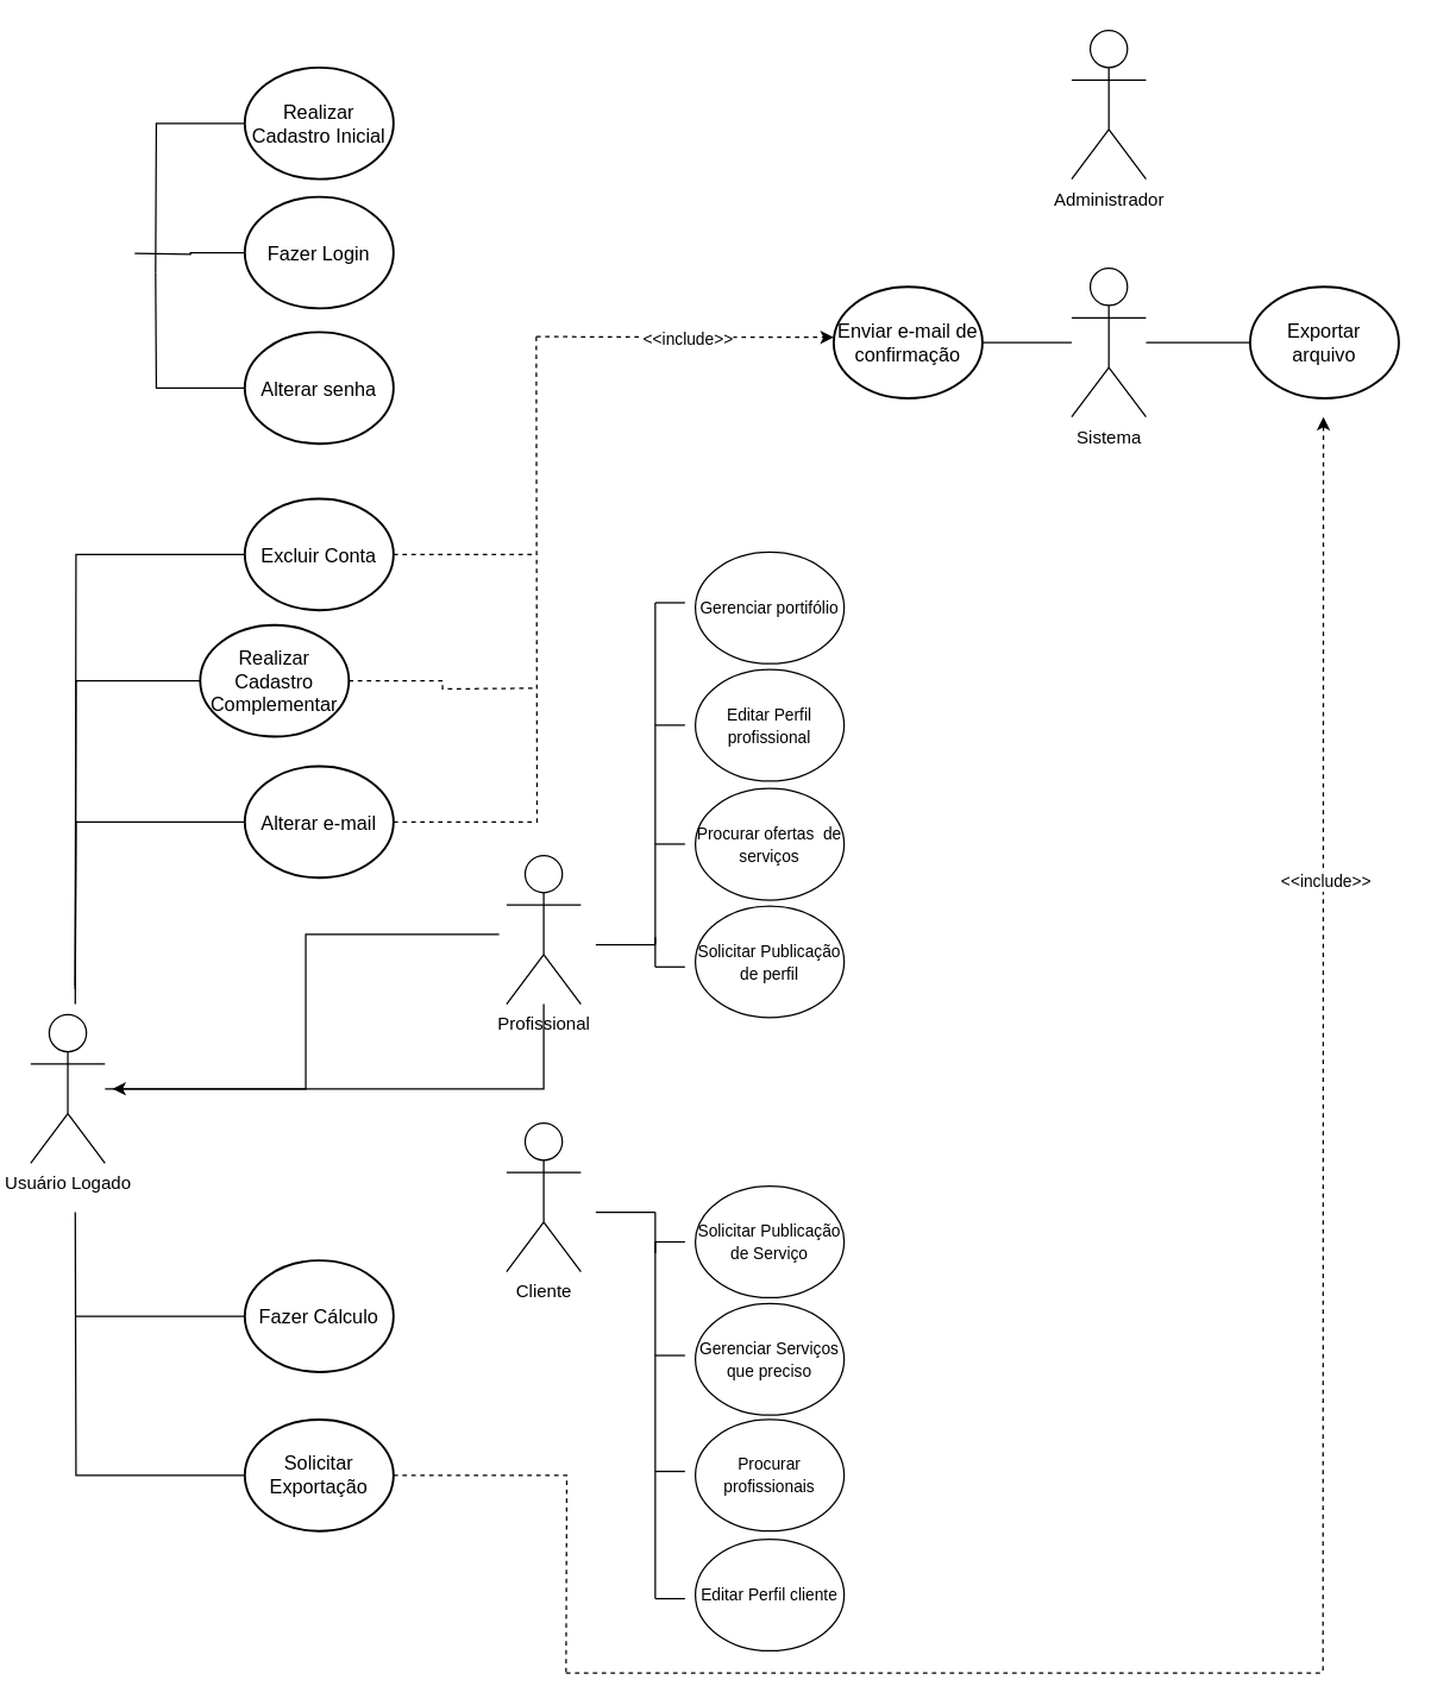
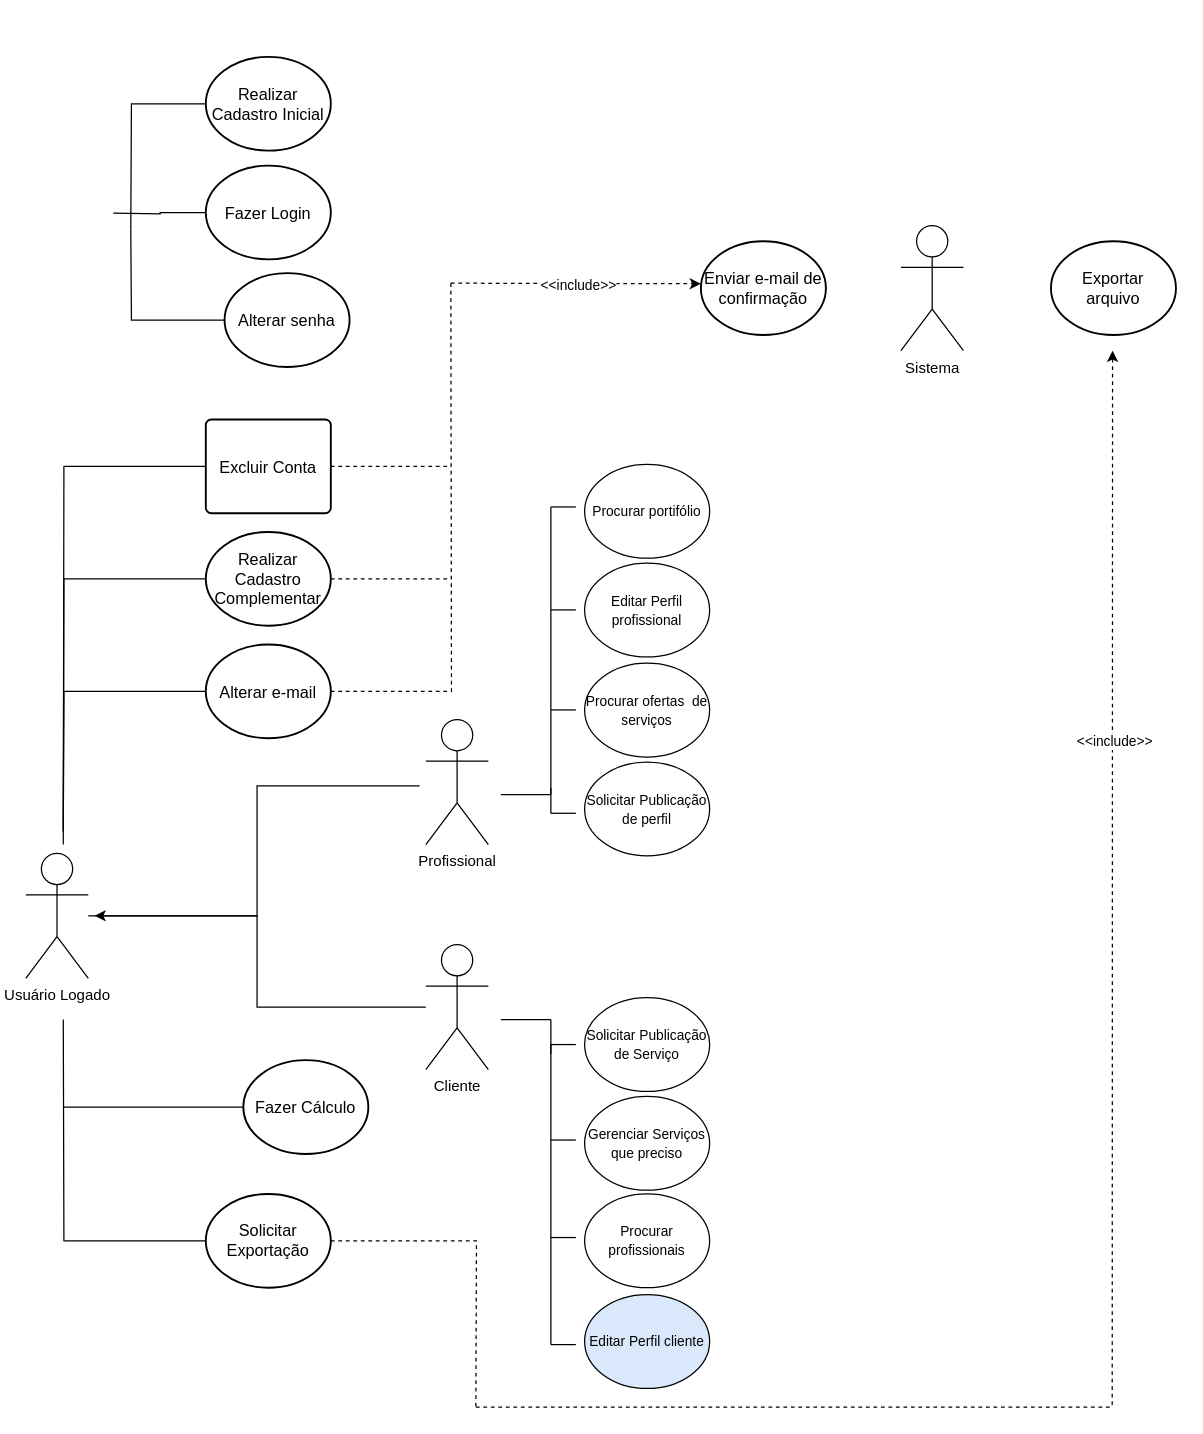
  <mxCell id="0" />
  <mxCell id="1" parent="0" />
  <mxCell id="2" value="Cliente" style="shape=umlActor;verticalLabelPosition=bottom;verticalAlign=top;html=1;outlineConnect=0;" parent="1" vertex="1"><mxGeometry x="340" y="755" width="50" height="100" as="geometry" /></mxCell>
- <mxCell id="3" value="&lt;font style=&quot;font-size: 11px;&quot;&gt;Editar Perfil cliente&lt;/font&gt;" style="ellipse;whiteSpace=wrap;html=1;flipV=0;" parent="1" vertex="1"><mxGeometry x="467" y="1035" width="100" height="75" as="geometry" /></mxCell>
+ <mxCell id="3" value="&lt;font style=&quot;font-size: 11px;&quot;&gt;Editar Perfil cliente&lt;/font&gt;" style="ellipse;whiteSpace=wrap;html=1;flipV=0;fillColor=#dae8fc;" parent="1" vertex="1"><mxGeometry x="467" y="1035" width="100" height="75" as="geometry" /></mxCell>
  <mxCell id="4" value="&lt;font style=&quot;font-size: 11px;&quot;&gt;Gerenciar Serviços que preciso&lt;/font&gt;" style="ellipse;whiteSpace=wrap;html=1;flipV=0;" parent="1" vertex="1"><mxGeometry x="467" y="876.5" width="100" height="75" as="geometry" /></mxCell>
  <mxCell id="5" value="Profissional" style="shape=umlActor;verticalLabelPosition=bottom;verticalAlign=top;html=1;outlineConnect=0;" parent="1" vertex="1"><mxGeometry x="340" y="575" width="50" height="100" as="geometry" /></mxCell>
  <mxCell id="6" value="&lt;font style=&quot;font-size: 11px;&quot;&gt;Procurar profissionais&lt;/font&gt;" style="ellipse;whiteSpace=wrap;html=1;flipV=0;" parent="1" vertex="1"><mxGeometry x="467" y="954.5" width="100" height="75" as="geometry" /></mxCell>
  <mxCell id="7" value="&lt;font style=&quot;font-size: 11px;&quot;&gt;Solicitar Publicação de Serviço&lt;/font&gt;" style="ellipse;whiteSpace=wrap;html=1;flipV=0;" parent="1" vertex="1"><mxGeometry x="467" y="797.5" width="100" height="75" as="geometry" /></mxCell>
  <mxCell id="8" value="&lt;font style=&quot;font-size: 11px;&quot;&gt;Editar Perfil profissional&lt;/font&gt;" style="ellipse;whiteSpace=wrap;html=1;flipV=0;" parent="1" vertex="1"><mxGeometry x="467" y="450" width="100" height="75" as="geometry" /></mxCell>
- <mxCell id="9" value="&lt;font style=&quot;font-size: 11px;&quot;&gt;Gerenciar portifólio&lt;/font&gt;" style="ellipse;whiteSpace=wrap;html=1;flipV=0;" parent="1" vertex="1"><mxGeometry x="467" y="371" width="100" height="75" as="geometry" /></mxCell>
+ <mxCell id="9" value="&lt;font style=&quot;font-size: 11px;&quot;&gt;Procurar portifólio&lt;/font&gt;" style="ellipse;whiteSpace=wrap;html=1;flipV=0;" parent="1" vertex="1"><mxGeometry x="467" y="371" width="100" height="75" as="geometry" /></mxCell>
  <mxCell id="10" value="&lt;font style=&quot;font-size: 11px;&quot;&gt;Procurar ofertas&amp;nbsp; de serviços&lt;/font&gt;" style="ellipse;whiteSpace=wrap;html=1;flipV=0;" parent="1" vertex="1"><mxGeometry x="467" y="530" width="100" height="75" as="geometry" /></mxCell>
  <mxCell id="11" value="&lt;font style=&quot;font-size: 11px;&quot;&gt;Solicitar Publicação de perfil&lt;/font&gt;" style="ellipse;whiteSpace=wrap;html=1;flipV=0;" parent="1" vertex="1"><mxGeometry x="467" y="609" width="100" height="75" as="geometry" /></mxCell>
  <mxCell id="12" value="Enviar e-mail de  confirmação" style="html=1;overflow=block;blockSpacing=1;whiteSpace=wrap;ellipse;fontSize=13;spacing=3.8;strokeOpacity=100;fillOpacity=100;rounded=1;absoluteArcSize=1;arcSize=9;fillColor=#ffffff;strokeWidth=1.5;lucidId=70OSEnP.JQxF;" parent="1" vertex="1"><mxGeometry x="560" y="192.5" width="100" height="75" as="geometry" /></mxCell>
  <mxCell id="13" value="Exportar arquivo" style="html=1;overflow=block;blockSpacing=1;whiteSpace=wrap;ellipse;fontSize=13;spacing=3.8;strokeOpacity=100;fillOpacity=100;rounded=1;absoluteArcSize=1;arcSize=9;fillColor=#ffffff;strokeWidth=1.5;lucidId=1-kT7Wtt_hWP;" parent="1" vertex="1"><mxGeometry x="840" y="192.5" width="100" height="75" as="geometry" /></mxCell>
- <mxCell id="14" style="edgeStyle=orthogonalEdgeStyle;rounded=0;orthogonalLoop=1;jettySize=auto;html=1;endArrow=none;endFill=0;" edge="1" parent="1" source="16" target="12"><mxGeometry relative="1" as="geometry" /></mxCell>
- <mxCell id="15" style="edgeStyle=orthogonalEdgeStyle;rounded=0;orthogonalLoop=1;jettySize=auto;html=1;endArrow=none;endFill=0;" edge="1" parent="1" source="16" target="13"><mxGeometry relative="1" as="geometry" /></mxCell>
  <mxCell id="16" value="Sistema" style="shape=umlActor;verticalLabelPosition=bottom;verticalAlign=top;html=1;outlineConnect=0;" parent="1" vertex="1"><mxGeometry x="720" y="180" width="50" height="100" as="geometry" /></mxCell>
- <mxCell id="17" value="Administrador" style="shape=umlActor;verticalLabelPosition=bottom;verticalAlign=top;html=1;outlineConnect=0;" vertex="1" parent="1"><mxGeometry x="720" y="20" width="50" height="100" as="geometry" /></mxCell>
  <mxCell id="18" style="edgeStyle=orthogonalEdgeStyle;rounded=0;orthogonalLoop=1;jettySize=auto;html=1;endArrow=none;endFill=0;" edge="1" parent="1" source="19"><mxGeometry relative="1" as="geometry"><mxPoint x="104" y="183" as="targetPoint" /></mxGeometry></mxCell>
  <mxCell id="19" value="Realizar Cadastro Inicial" style="html=1;overflow=block;blockSpacing=1;whiteSpace=wrap;ellipse;fontSize=13;spacing=3.8;strokeOpacity=100;fillOpacity=100;rounded=1;absoluteArcSize=1;arcSize=9;fillColor=#ffffff;strokeWidth=1.5;lucidId=l7OSwPTKpP~G;" vertex="1" parent="1"><mxGeometry x="164" y="45" width="100" height="75" as="geometry" /></mxCell>
  <mxCell id="20" style="edgeStyle=orthogonalEdgeStyle;rounded=0;orthogonalLoop=1;jettySize=auto;html=1;endArrow=none;endFill=0;" edge="1" parent="1" source="21"><mxGeometry relative="1" as="geometry"><mxPoint x="90" y="170" as="targetPoint" /></mxGeometry></mxCell>
  <mxCell id="21" value="Fazer Login" style="html=1;overflow=block;blockSpacing=1;whiteSpace=wrap;ellipse;fontSize=13;spacing=3.8;strokeOpacity=100;fillOpacity=100;rounded=1;absoluteArcSize=1;arcSize=9;fillColor=#ffffff;strokeWidth=1.5;lucidId=l7OSwPTKpP~G;" vertex="1" parent="1"><mxGeometry x="164" y="132" width="100" height="75" as="geometry" /></mxCell>
  <mxCell id="22" style="edgeStyle=orthogonalEdgeStyle;rounded=0;orthogonalLoop=1;jettySize=auto;html=1;endArrow=none;endFill=0;" edge="1" parent="1" source="23"><mxGeometry relative="1" as="geometry"><mxPoint x="104" y="183" as="targetPoint" /></mxGeometry></mxCell>
- <mxCell id="23" value="Alterar senha" style="html=1;overflow=block;blockSpacing=1;whiteSpace=wrap;ellipse;fontSize=13;spacing=3.8;strokeOpacity=100;fillOpacity=100;rounded=1;absoluteArcSize=1;arcSize=9;fillColor=#ffffff;strokeWidth=1.5;lucidId=l7OSwPTKpP~G;flipV=0;" vertex="1" parent="1"><mxGeometry x="164" y="223" width="100" height="75" as="geometry" /></mxCell>
- <mxCell id="24" style="edgeStyle=orthogonalEdgeStyle;rounded=0;orthogonalLoop=1;jettySize=auto;html=1;endArrow=none;endFill=0;" edge="1" parent="1" source="25" target="5"><mxGeometry relative="1" as="geometry"><mxPoint x="330" y="755" as="targetPoint" /></mxGeometry></mxCell>
+ <mxCell id="23" value="Alterar senha" style="html=1;overflow=block;blockSpacing=1;whiteSpace=wrap;ellipse;fontSize=13;spacing=3.8;strokeOpacity=100;fillOpacity=100;rounded=1;absoluteArcSize=1;arcSize=9;fillColor=#ffffff;strokeWidth=1.5;lucidId=l7OSwPTKpP~G;flipV=0;" vertex="1" parent="1"><mxGeometry x="179" y="218" width="100" height="75" as="geometry" /></mxCell>
+ <mxCell id="24" style="edgeStyle=orthogonalEdgeStyle;rounded=0;orthogonalLoop=1;jettySize=auto;html=1;endArrow=none;endFill=0;" edge="1" parent="1" source="25" target="2"><mxGeometry relative="1" as="geometry"><mxPoint x="330" y="755" as="targetPoint" /></mxGeometry></mxCell>
  <mxCell id="25" value="Usuário Logado" style="shape=umlActor;verticalLabelPosition=bottom;verticalAlign=top;html=1;outlineConnect=0;" vertex="1" parent="1"><mxGeometry x="20" y="682" width="50" height="100" as="geometry" /></mxCell>
  <mxCell id="26" style="edgeStyle=orthogonalEdgeStyle;rounded=0;orthogonalLoop=1;jettySize=auto;html=1;endArrow=none;endFill=0;" edge="1" parent="1" source="28"><mxGeometry relative="1" as="geometry"><mxPoint x="50" y="675" as="targetPoint" /></mxGeometry></mxCell>
  <mxCell id="27" style="edgeStyle=orthogonalEdgeStyle;rounded=0;orthogonalLoop=1;jettySize=auto;html=1;dashed=1;endArrow=none;endFill=0;" edge="1" parent="1" source="28"><mxGeometry relative="1" as="geometry"><mxPoint x="360" y="462.5" as="targetPoint" /></mxGeometry></mxCell>
- <mxCell id="28" value="Realizar Cadastro Complementar" style="html=1;overflow=block;blockSpacing=1;whiteSpace=wrap;ellipse;fontSize=13;spacing=3.8;strokeOpacity=100;fillOpacity=100;rounded=1;absoluteArcSize=1;arcSize=9;fillColor=#ffffff;strokeWidth=1.5;lucidId=l7OSwPTKpP~G;flipV=0;" vertex="1" parent="1"><mxGeometry x="134" y="420" width="100" height="75" as="geometry" /></mxCell>
+ <mxCell id="28" value="Realizar Cadastro Complementar" style="html=1;overflow=block;blockSpacing=1;whiteSpace=wrap;ellipse;fontSize=13;spacing=3.8;strokeOpacity=100;fillOpacity=100;rounded=1;absoluteArcSize=1;arcSize=9;fillColor=#ffffff;strokeWidth=1.5;lucidId=l7OSwPTKpP~G;flipV=0;" vertex="1" parent="1"><mxGeometry x="164" y="425" width="100" height="75" as="geometry" /></mxCell>
  <mxCell id="29" style="edgeStyle=orthogonalEdgeStyle;rounded=0;orthogonalLoop=1;jettySize=auto;html=1;endArrow=none;endFill=0;" edge="1" parent="1" source="31"><mxGeometry relative="1" as="geometry"><mxPoint x="50" y="662.5" as="targetPoint" /></mxGeometry></mxCell>
  <mxCell id="30" style="edgeStyle=orthogonalEdgeStyle;rounded=0;orthogonalLoop=1;jettySize=auto;html=1;endArrow=none;endFill=0;dashed=1;" edge="1" parent="1" source="31"><mxGeometry relative="1" as="geometry"><mxPoint x="360" y="225" as="targetPoint" /></mxGeometry></mxCell>
  <mxCell id="31" value="Alterar e-mail" style="html=1;overflow=block;blockSpacing=1;whiteSpace=wrap;ellipse;fontSize=13;spacing=3.8;strokeOpacity=100;fillOpacity=100;rounded=1;absoluteArcSize=1;arcSize=9;fillColor=#ffffff;strokeWidth=1.5;lucidId=G7OS_fqV563o;flipV=0;" vertex="1" parent="1"><mxGeometry x="164" y="515" width="100" height="75" as="geometry" /></mxCell>
  <mxCell id="32" style="edgeStyle=orthogonalEdgeStyle;rounded=0;orthogonalLoop=1;jettySize=auto;html=1;endArrow=none;endFill=0;" edge="1" parent="1" source="34"><mxGeometry relative="1" as="geometry"><mxPoint x="50" y="665" as="targetPoint" /></mxGeometry></mxCell>
  <mxCell id="33" style="edgeStyle=orthogonalEdgeStyle;rounded=0;orthogonalLoop=1;jettySize=auto;html=1;dashed=1;endArrow=none;endFill=0;" edge="1" parent="1" source="34"><mxGeometry relative="1" as="geometry"><mxPoint x="360" y="372.5" as="targetPoint" /></mxGeometry></mxCell>
- <mxCell id="34" value="Excluir Conta" style="html=1;overflow=block;blockSpacing=1;whiteSpace=wrap;ellipse;fontSize=13;spacing=3.8;strokeOpacity=100;fillOpacity=100;rounded=1;absoluteArcSize=1;arcSize=9;fillColor=#ffffff;strokeWidth=1.5;lucidId=IdPSWqCeSP1q;flipV=0;" vertex="1" parent="1"><mxGeometry x="164" y="335" width="100" height="75" as="geometry" /></mxCell>
+ <mxCell id="34" value="Excluir Conta" style="html=1;overflow=block;blockSpacing=1;whiteSpace=wrap;fontSize=13;spacing=3.8;strokeOpacity=100;fillOpacity=100;absoluteArcSize=1;arcSize=9;fillColor=#ffffff;strokeWidth=1.5;lucidId=IdPSWqCeSP1q;flipV=0;rounded=1;" vertex="1" parent="1"><mxGeometry x="164" y="335" width="100" height="75" as="geometry" /></mxCell>
  <mxCell id="35" style="edgeStyle=orthogonalEdgeStyle;rounded=0;orthogonalLoop=1;jettySize=auto;html=1;endArrow=none;endFill=0;" edge="1" parent="1" source="37"><mxGeometry relative="1" as="geometry"><mxPoint x="50" y="815" as="targetPoint" /></mxGeometry></mxCell>
  <mxCell id="36" style="edgeStyle=orthogonalEdgeStyle;rounded=0;orthogonalLoop=1;jettySize=auto;html=1;endArrow=none;endFill=0;dashed=1;" edge="1" parent="1" source="37"><mxGeometry relative="1" as="geometry"><mxPoint x="380" y="1125" as="targetPoint" /></mxGeometry></mxCell>
  <mxCell id="37" value="Solicitar Exportação" style="html=1;overflow=block;blockSpacing=1;whiteSpace=wrap;ellipse;fontSize=13;spacing=3.8;strokeOpacity=100;fillOpacity=100;rounded=1;absoluteArcSize=1;arcSize=9;fillColor=#ffffff;strokeWidth=1.5;lucidId=m_kTsHY6IfMy;flipV=0;" vertex="1" parent="1"><mxGeometry x="164" y="954.5" width="100" height="75" as="geometry" /></mxCell>
  <mxCell id="38" style="edgeStyle=orthogonalEdgeStyle;rounded=0;orthogonalLoop=1;jettySize=auto;html=1;endArrow=none;endFill=0;" edge="1" parent="1" source="39"><mxGeometry relative="1" as="geometry"><mxPoint x="50" y="885" as="targetPoint" /></mxGeometry></mxCell>
- <mxCell id="39" value="Fazer Cálculo " style="html=1;overflow=block;blockSpacing=1;whiteSpace=wrap;ellipse;fontSize=13;spacing=3.8;strokeOpacity=100;fillOpacity=100;rounded=1;absoluteArcSize=1;arcSize=9;fillColor=#ffffff;strokeWidth=1.5;lucidId=f5OSZNZzyYL3;flipV=0;" vertex="1" parent="1"><mxGeometry x="164" y="847.5" width="100" height="75" as="geometry" /></mxCell>
+ <mxCell id="39" value="Fazer Cálculo " style="html=1;overflow=block;blockSpacing=1;whiteSpace=wrap;ellipse;fontSize=13;spacing=3.8;strokeOpacity=100;fillOpacity=100;rounded=1;absoluteArcSize=1;arcSize=9;fillColor=#ffffff;strokeWidth=1.5;lucidId=f5OSZNZzyYL3;flipV=0;" vertex="1" parent="1"><mxGeometry x="194" y="847.5" width="100" height="75" as="geometry" /></mxCell>
  <mxCell id="40" style="edgeStyle=orthogonalEdgeStyle;rounded=0;orthogonalLoop=1;jettySize=auto;html=1;endArrow=none;endFill=0;startArrow=classic;startFill=1;" edge="1" parent="1"><mxGeometry relative="1" as="geometry"><mxPoint x="75" y="732" as="sourcePoint" /><mxPoint x="335" y="628" as="targetPoint" /><Array as="points"><mxPoint x="205" y="732" /><mxPoint x="205" y="628" /></Array></mxGeometry></mxCell>
  <mxCell id="41" value="" style="endArrow=none;html=1;rounded=0;" edge="1" parent="1"><mxGeometry width="50" height="50" relative="1" as="geometry"><mxPoint x="440" y="635" as="sourcePoint" /><mxPoint x="440" y="405" as="targetPoint" /></mxGeometry></mxCell>
  <mxCell id="42" value="" style="endArrow=none;html=1;rounded=0;" edge="1" parent="1"><mxGeometry width="50" height="50" relative="1" as="geometry"><mxPoint x="400" y="635" as="sourcePoint" /><mxPoint x="440" y="635" as="targetPoint" /></mxGeometry></mxCell>
  <mxCell id="43" value="" style="endArrow=none;html=1;rounded=0;" edge="1" parent="1"><mxGeometry width="50" height="50" relative="1" as="geometry"><mxPoint x="440" y="405" as="sourcePoint" /><mxPoint x="460" y="405" as="targetPoint" /></mxGeometry></mxCell>
  <mxCell id="44" value="" style="endArrow=none;html=1;rounded=0;" edge="1" parent="1"><mxGeometry width="50" height="50" relative="1" as="geometry"><mxPoint x="440" y="487.35" as="sourcePoint" /><mxPoint x="460" y="487.35" as="targetPoint" /></mxGeometry></mxCell>
  <mxCell id="45" value="" style="endArrow=none;html=1;rounded=0;" edge="1" parent="1"><mxGeometry width="50" height="50" relative="1" as="geometry"><mxPoint x="440" y="567.35" as="sourcePoint" /><mxPoint x="460" y="567.35" as="targetPoint" /></mxGeometry></mxCell>
  <mxCell id="46" value="" style="endArrow=none;html=1;rounded=0;" edge="1" parent="1"><mxGeometry width="50" height="50" relative="1" as="geometry"><mxPoint x="440" y="630" as="sourcePoint" /><mxPoint x="440" y="650" as="targetPoint" /></mxGeometry></mxCell>
  <mxCell id="47" value="" style="endArrow=none;html=1;rounded=0;" edge="1" parent="1"><mxGeometry width="50" height="50" relative="1" as="geometry"><mxPoint x="460" y="650" as="sourcePoint" /><mxPoint x="440" y="650" as="targetPoint" /></mxGeometry></mxCell>
  <mxCell id="48" value="" style="endArrow=none;html=1;rounded=0;" edge="1" parent="1"><mxGeometry width="50" height="50" relative="1" as="geometry"><mxPoint x="440" y="1075" as="sourcePoint" /><mxPoint x="440" y="835" as="targetPoint" /></mxGeometry></mxCell>
  <mxCell id="49" value="" style="endArrow=none;html=1;rounded=0;" edge="1" parent="1"><mxGeometry width="50" height="50" relative="1" as="geometry"><mxPoint x="460" y="1075" as="sourcePoint" /><mxPoint x="440" y="1075" as="targetPoint" /><Array as="points"><mxPoint x="450" y="1075" /></Array></mxGeometry></mxCell>
  <mxCell id="50" value="" style="endArrow=none;html=1;rounded=0;" edge="1" parent="1"><mxGeometry width="50" height="50" relative="1" as="geometry"><mxPoint x="460" y="989.37" as="sourcePoint" /><mxPoint x="440" y="989.37" as="targetPoint" /><Array as="points"><mxPoint x="450" y="989.37" /></Array></mxGeometry></mxCell>
  <mxCell id="51" value="" style="endArrow=none;html=1;rounded=0;" edge="1" parent="1"><mxGeometry width="50" height="50" relative="1" as="geometry"><mxPoint x="460" y="911.37" as="sourcePoint" /><mxPoint x="440" y="911.37" as="targetPoint" /><Array as="points"><mxPoint x="450" y="911.37" /></Array></mxGeometry></mxCell>
  <mxCell id="52" value="" style="endArrow=none;html=1;rounded=0;" edge="1" parent="1"><mxGeometry width="50" height="50" relative="1" as="geometry"><mxPoint x="460" y="835" as="sourcePoint" /><mxPoint x="440" y="835" as="targetPoint" /><Array as="points"><mxPoint x="450" y="835" /></Array></mxGeometry></mxCell>
  <mxCell id="53" value="" style="endArrow=none;html=1;rounded=0;" edge="1" parent="1"><mxGeometry width="50" height="50" relative="1" as="geometry"><mxPoint x="440" y="842.5" as="sourcePoint" /><mxPoint x="440" y="815" as="targetPoint" /></mxGeometry></mxCell>
  <mxCell id="54" value="" style="endArrow=none;html=1;rounded=0;" edge="1" parent="1"><mxGeometry width="50" height="50" relative="1" as="geometry"><mxPoint x="440" y="815" as="sourcePoint" /><mxPoint x="400" y="815" as="targetPoint" /><Array as="points"><mxPoint x="430" y="815" /></Array></mxGeometry></mxCell>
  <mxCell id="55" value="" style="endArrow=none;html=1;rounded=0;dashed=1;" edge="1" parent="1"><mxGeometry width="50" height="50" relative="1" as="geometry"><mxPoint x="380" y="1125" as="sourcePoint" /><mxPoint x="890" y="1125" as="targetPoint" /></mxGeometry></mxCell>
  <mxCell id="56" value="" style="endArrow=none;html=1;rounded=0;dashed=1;endFill=0;startArrow=classic;startFill=1;" edge="1" parent="1"><mxGeometry width="50" height="50" relative="1" as="geometry"><mxPoint x="889.28" y="280" as="sourcePoint" /><mxPoint x="889" y="1125" as="targetPoint" /></mxGeometry></mxCell>
  <mxCell id="57" value="&amp;lt;&amp;lt;include&amp;gt;&amp;gt;" style="edgeLabel;html=1;align=center;verticalAlign=middle;resizable=0;points=[];" vertex="1" connectable="0" parent="56"><mxGeometry x="-0.262" y="1" relative="1" as="geometry"><mxPoint as="offset" /></mxGeometry></mxCell>
  <mxCell id="58" value="" style="endArrow=classic;html=1;rounded=0;dashed=1;endFill=1;" edge="1" parent="1"><mxGeometry width="50" height="50" relative="1" as="geometry"><mxPoint x="360" y="226" as="sourcePoint" /><mxPoint x="560" y="226.47" as="targetPoint" /></mxGeometry></mxCell>
  <mxCell id="59" value="&amp;lt;&amp;lt;include&amp;gt;&amp;gt;" style="edgeLabel;html=1;align=center;verticalAlign=middle;resizable=0;points=[];" vertex="1" connectable="0" parent="58"><mxGeometry x="0.023" y="-1" relative="1" as="geometry"><mxPoint as="offset" /></mxGeometry></mxCell>
